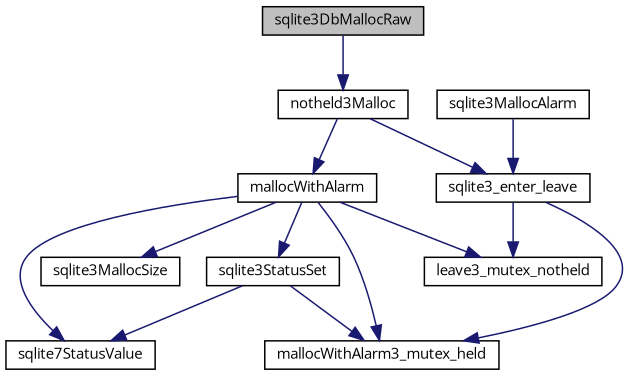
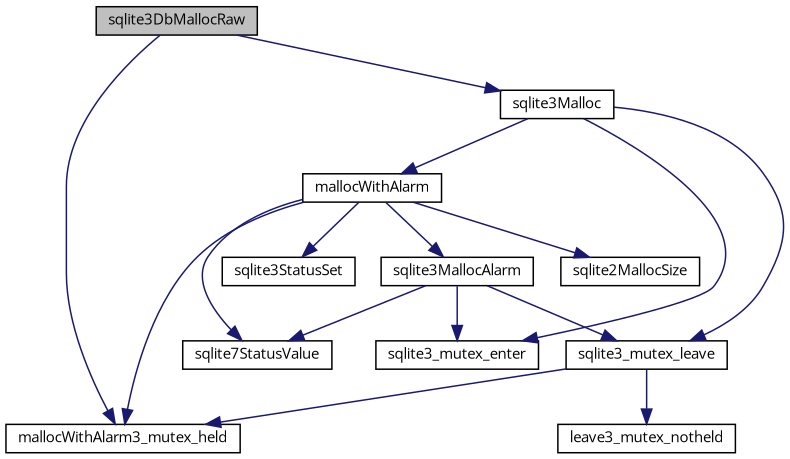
  digraph {
    fontname="Open Sans"
    rankdir=TB
    node [color=black fillcolor=white fontname="Open Sans" fontsize=10 shape=record style=filled]
    edge [color=midnightblue fontname="Open Sans" fontsize=10 labelfontname=FreeSans labelfontsize=10 style=solid]
    n1 [fillcolor=grey75 fontcolor=black height=0.2 label=sqlite3DbMallocRaw width=0.4]
    n2 [height=0.2 label=mallocWithAlarm3_mutex_held width=0.4]
-   n3 [height=0.2 label=notheld3Malloc width=0.4]
+   n3 [height=0.2 label=sqlite3Malloc width=0.4]
+   n4 [height=0.2 label=sqlite3_mutex_enter width=0.4]
    n5 [height=0.2 label=mallocWithAlarm width=0.4]
-   n6 [height=0.2 label=sqlite3_enter_leave width=0.4]
+   n6 [height=0.2 label=sqlite3_mutex_leave width=0.4]
    n7 [height=0.2 label=sqlite3StatusSet width=0.4]
    n8 [height=0.2 label=sqlite7StatusValue width=0.4]
    n9 [height=0.2 label=sqlite3MallocAlarm width=0.4]
-   n10 [height=0.2 label=sqlite3MallocSize width=0.4]
+   n10 [height=0.2 label=sqlite2MallocSize width=0.4]
    n11 [height=0.2 label=leave3_mutex_notheld width=0.4]
-   n7 -> n2
+   n1 -> n2
    n1 -> n3
+   n3 -> n4
    n3 -> n5
    n3 -> n6
    n5 -> n2
    n5 -> n7
    n5 -> n8
-   n5 -> n11
+   n5 -> n9
    n5 -> n10
    n6 -> n2
    n6 -> n11
+   n9 -> n4
    n9 -> n6
-   n7 -> n8
+   n9 -> n8
  }
